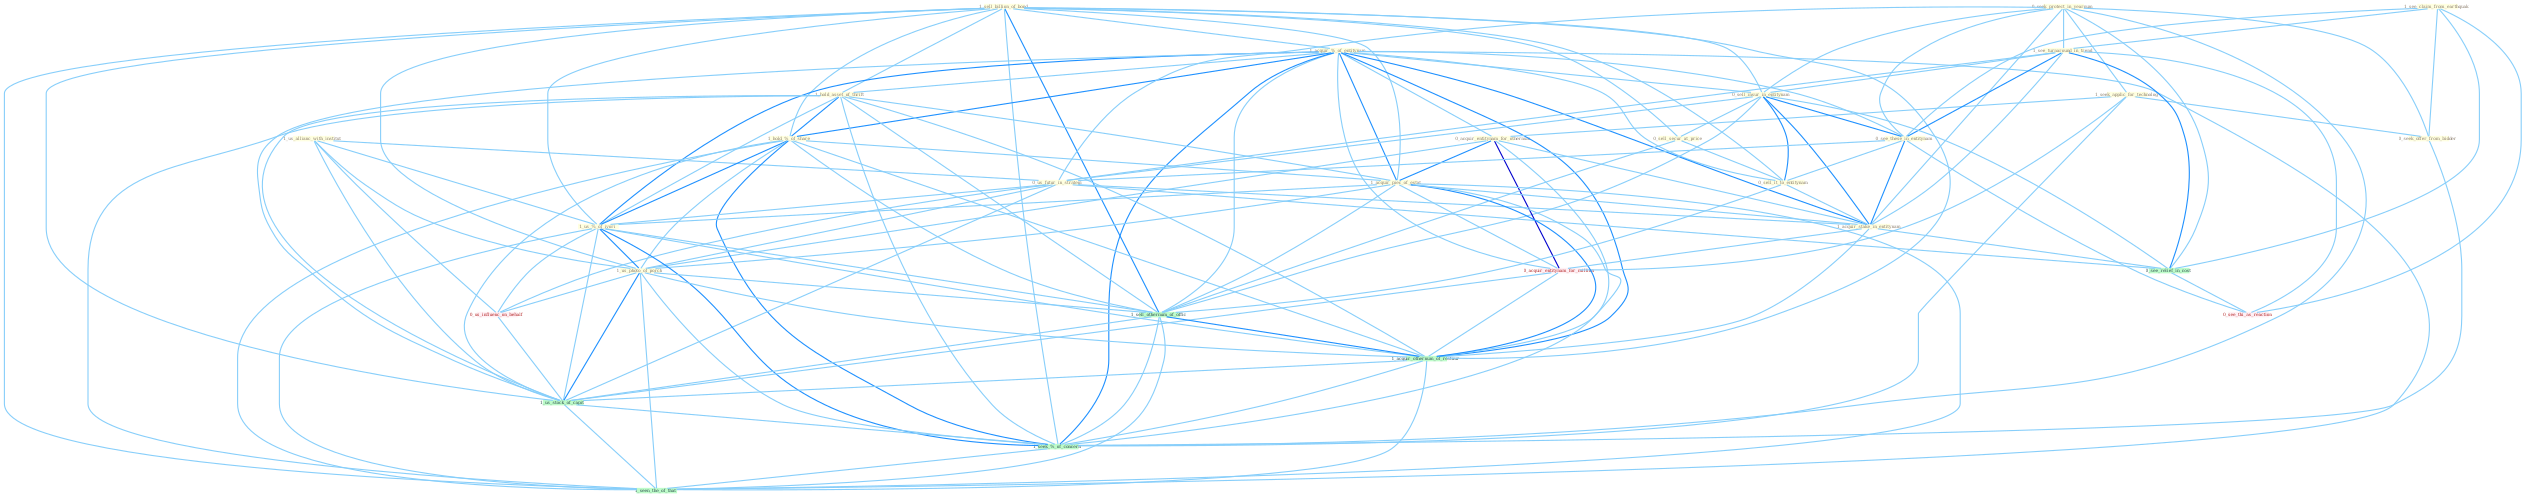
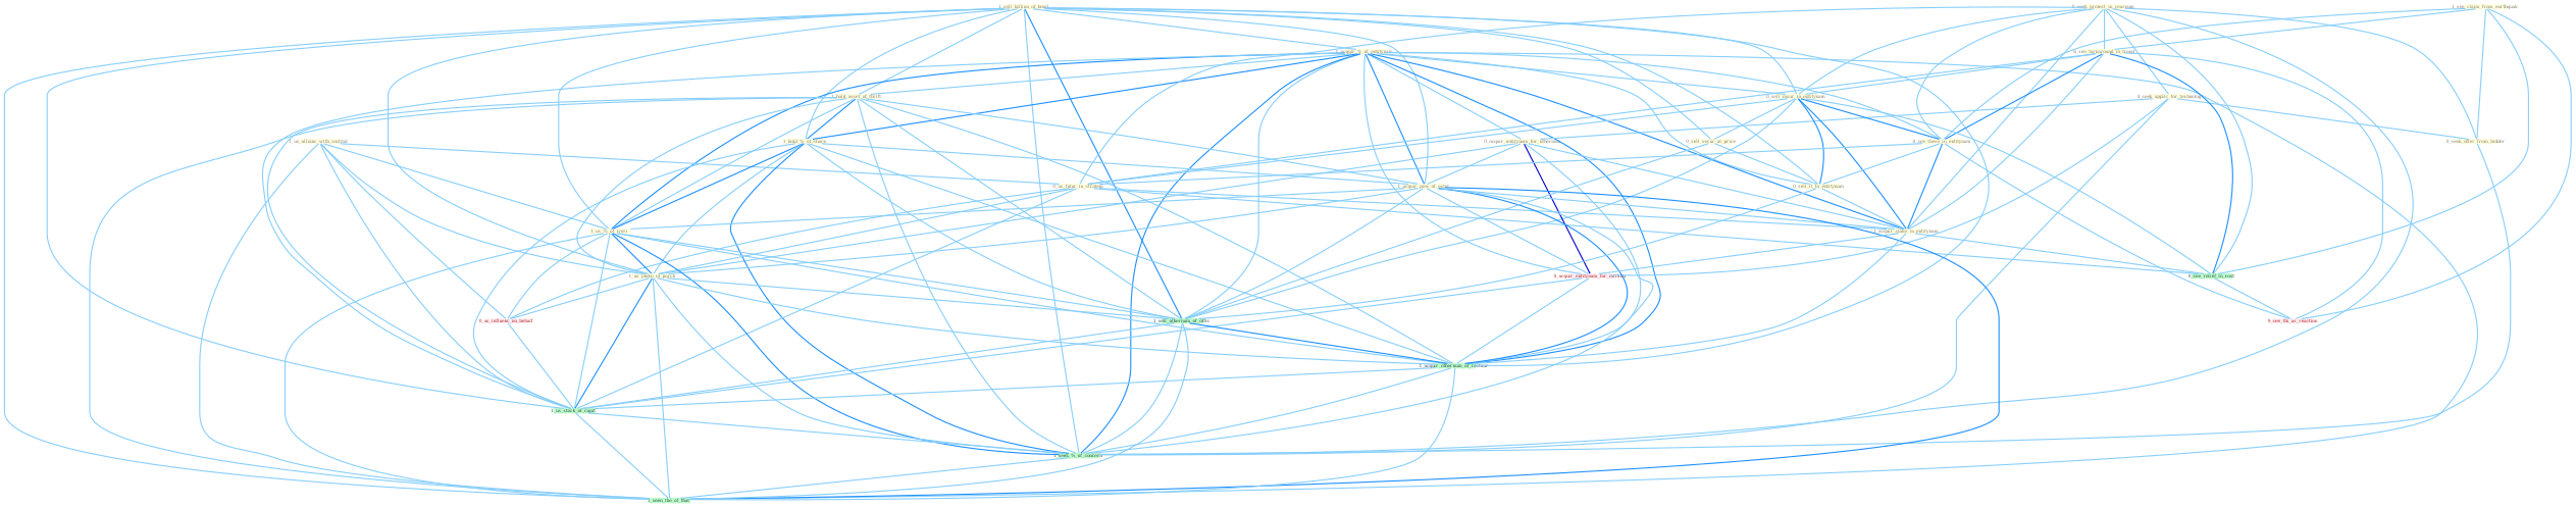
  graph {
    node [color="#ffffe0" fixedsize=true fontcolor="#8b7d6b" fontsize=4 shape=polygon style=filled]
    edge [color="#87cefa" w=1]
    "1_see_claim_from_earthquak " [height=.06 width=.5]
    "1_sell_billion_of_bond " [height=.06 width=.5]
    "1_acquir_%_of_entitynam " [height=.06 width=.5]
    "0_seek_protect_in_yearnum " [height=.06 width=.5]
-   "1_seek_applic_for_technolog " [height=.06 width=.5]
+   "1_seek_applic_for_technolog " [height=.06 width=.5 label="4_seek_applic_for_technolog"]
    "1_hold_asset_of_thrift " [height=.06 width=.5]
-   "1_see_turnaround_in_trend " [height=.06 width=.5]
+   "1_see_turnaround_in_trend " [height=.06 width=.5 label="6_see_turnaround_in_trend"]
    "1_us_allianc_with_institut " [height=.06 width=.5]
    "0_sell_insur_in_entitynam " [height=.06 width=.5]
    "0_acquir_entitynam_for_othernum " [height=.06 width=.5]
    "1_hold_%_of_share " [height=.06 width=.5]
    "0_see_these_in_entitynam " [height=.06 width=.5]
    "0_seek_offer_from_bidder " [height=.06 width=.5]
    "0_us_futur_in_strategi " [height=.06 width=.5]
    "1_acquir_piec_of_estat " [height=.06 width=.5]
    "0_sell_secur_at_price " [height=.06 width=.5]
    "0_sell_it_to_entitynam " [height=.06 width=.5]
    "1_us_%_of_ivori " [height=.06 width=.5]
    "1_acquir_stake_in_entitynam " [height=.06 width=.5]
    "1_us_photo_of_porch " [height=.06 width=.5]
    "0_acquir_entitynam_for_million " [color="#fff0f5" fontcolor="#b22222" height=.06 width=.5]
    "0_us_influenc_on_behalf " [color="#fff0f5" fontcolor="#b22222" height=.06 width=.5]
-   "0_see_thi_as_reaction " [color="#fff0f5" fontcolor="#b22222" height=.06 width=.5]
+   "0_see_thi_as_reaction " [color="#fff0f5" fontcolor="#b22222" height=.06 width=.5 label="9_see_thi_as_reaction"]
    "0_see_relief_in_cost " [color="#BDFCC9" fontcolor="#2f4f4f" height=.06 width=.5]
    "1_sell_othernum_of_offic " [color="#BDFCC9" fontcolor="#2f4f4f" height=.06 width=.5]
    "1_acquir_othernum_of_restaur " [color="#BDFCC9" fontcolor="#2f4f4f" height=.06 width=.5]
    "1_us_stock_of_capit " [color="#BDFCC9" fontcolor="#2f4f4f" height=.06 width=.5]
    "1_seek_%_of_concern " [color="#BDFCC9" fontcolor="#2f4f4f" height=.06 width=.5]
    "1_seen_the_of_that " [color="#BDFCC9" fontcolor="#2f4f4f" height=.06 width=.5]
    subgraph sub_1 {
      "1_see_claim_from_earthquak "
      "1_sell_billion_of_bond "
      "1_acquir_%_of_entitynam "
      "0_seek_protect_in_yearnum "
      "1_seek_applic_for_technolog "
      "1_hold_asset_of_thrift "
      "1_see_turnaround_in_trend "
      "1_us_allianc_with_institut "
      "0_sell_insur_in_entitynam "
      "0_acquir_entitynam_for_othernum "
      "1_hold_%_of_share "
      "0_see_these_in_entitynam "
      "0_seek_offer_from_bidder "
      "0_us_futur_in_strategi "
      "1_acquir_piec_of_estat "
      "0_sell_secur_at_price "
      "0_sell_it_to_entitynam "
      "1_us_%_of_ivori "
      "1_acquir_stake_in_entitynam "
      "1_us_photo_of_porch "
    }
    subgraph sub_2 {
      "0_acquir_entitynam_for_million "
      "0_us_influenc_on_behalf "
      "0_see_thi_as_reaction "
    }
    "1_see_claim_from_earthquak " -- "1_see_turnaround_in_trend "
    "1_see_claim_from_earthquak " -- "0_see_these_in_entitynam "
    "1_see_claim_from_earthquak " -- "0_seek_offer_from_bidder "
    "1_see_claim_from_earthquak " -- "0_see_thi_as_reaction "
    "1_see_claim_from_earthquak " -- "0_see_relief_in_cost "
    "1_sell_billion_of_bond " -- "1_acquir_%_of_entitynam "
    "1_sell_billion_of_bond " -- "1_hold_asset_of_thrift "
    "1_sell_billion_of_bond " -- "0_sell_insur_in_entitynam "
    "1_sell_billion_of_bond " -- "1_hold_%_of_share "
    "1_sell_billion_of_bond " -- "1_acquir_piec_of_estat "
    "1_sell_billion_of_bond " -- "0_sell_secur_at_price "
    "1_sell_billion_of_bond " -- "0_sell_it_to_entitynam "
    "1_sell_billion_of_bond " -- "1_us_%_of_ivori "
    "1_sell_billion_of_bond " -- "1_us_photo_of_porch "
    "1_sell_billion_of_bond " -- "1_sell_othernum_of_offic " [color="#1e90ff" w=2]
    "1_sell_billion_of_bond " -- "1_acquir_othernum_of_restaur "
    "1_sell_billion_of_bond " -- "1_us_stock_of_capit "
    "1_sell_billion_of_bond " -- "1_seek_%_of_concern "
    "1_sell_billion_of_bond " -- "1_seen_the_of_that "
    "1_acquir_%_of_entitynam " -- "1_hold_asset_of_thrift "
    "1_acquir_%_of_entitynam " -- "0_sell_insur_in_entitynam "
    "1_acquir_%_of_entitynam " -- "0_acquir_entitynam_for_othernum "
    "1_acquir_%_of_entitynam " -- "1_hold_%_of_share " [color="#1e90ff" w=2]
    "1_acquir_%_of_entitynam " -- "0_see_these_in_entitynam "
    "1_acquir_%_of_entitynam " -- "1_acquir_piec_of_estat " [color="#1e90ff" w=2]
    "1_acquir_%_of_entitynam " -- "0_sell_it_to_entitynam "
    "1_acquir_%_of_entitynam " -- "1_us_%_of_ivori " [color="#1e90ff" w=2]
    "1_acquir_%_of_entitynam " -- "1_acquir_stake_in_entitynam " [color="#1e90ff" w=2]
    "1_acquir_%_of_entitynam " -- "0_acquir_entitynam_for_million "
    "1_acquir_%_of_entitynam " -- "1_sell_othernum_of_offic "
    "1_acquir_%_of_entitynam " -- "1_acquir_othernum_of_restaur " [color="#1e90ff" w=2]
    "1_acquir_%_of_entitynam " -- "1_us_stock_of_capit "
    "1_acquir_%_of_entitynam " -- "1_seek_%_of_concern " [color="#1e90ff" w=2]
    "1_acquir_%_of_entitynam " -- "1_seen_the_of_that "
    "0_seek_protect_in_yearnum " -- "1_seek_applic_for_technolog "
    "0_seek_protect_in_yearnum " -- "1_see_turnaround_in_trend "
    "0_seek_protect_in_yearnum " -- "0_sell_insur_in_entitynam "
    "0_seek_protect_in_yearnum " -- "0_see_these_in_entitynam "
    "0_seek_protect_in_yearnum " -- "0_seek_offer_from_bidder "
    "0_seek_protect_in_yearnum " -- "0_us_futur_in_strategi "
    "0_seek_protect_in_yearnum " -- "1_acquir_stake_in_entitynam "
    "0_seek_protect_in_yearnum " -- "0_see_relief_in_cost "
    "0_seek_protect_in_yearnum " -- "1_seek_%_of_concern "
    "1_seek_applic_for_technolog " -- "0_acquir_entitynam_for_othernum "
    "1_seek_applic_for_technolog " -- "0_seek_offer_from_bidder "
    "1_seek_applic_for_technolog " -- "0_acquir_entitynam_for_million "
    "1_seek_applic_for_technolog " -- "1_seek_%_of_concern "
    "1_hold_asset_of_thrift " -- "1_hold_%_of_share " [color="#1e90ff" w=2]
    "1_hold_asset_of_thrift " -- "1_acquir_piec_of_estat "
    "1_hold_asset_of_thrift " -- "1_us_%_of_ivori "
+   "1_hold_asset_of_thrift " -- "1_us_photo_of_porch "
    "1_hold_asset_of_thrift " -- "1_sell_othernum_of_offic "
    "1_hold_asset_of_thrift " -- "1_acquir_othernum_of_restaur "
    "1_hold_asset_of_thrift " -- "1_us_stock_of_capit "
    "1_hold_asset_of_thrift " -- "1_seek_%_of_concern "
    "1_hold_asset_of_thrift " -- "1_seen_the_of_that "
    "1_see_turnaround_in_trend " -- "0_sell_insur_in_entitynam "
    "1_see_turnaround_in_trend " -- "0_see_these_in_entitynam " [color="#1e90ff" w=2]
    "1_see_turnaround_in_trend " -- "0_us_futur_in_strategi "
    "1_see_turnaround_in_trend " -- "1_acquir_stake_in_entitynam "
    "1_see_turnaround_in_trend " -- "0_see_thi_as_reaction "
    "1_see_turnaround_in_trend " -- "0_see_relief_in_cost " [color="#1e90ff" w=2]
    "1_us_allianc_with_institut " -- "0_us_futur_in_strategi "
    "1_us_allianc_with_institut " -- "1_us_%_of_ivori "
    "1_us_allianc_with_institut " -- "1_us_photo_of_porch "
    "1_us_allianc_with_institut " -- "0_us_influenc_on_behalf "
    "1_us_allianc_with_institut " -- "1_us_stock_of_capit "
    "0_sell_insur_in_entitynam " -- "0_see_these_in_entitynam " [color="#1e90ff" w=2]
    "0_sell_insur_in_entitynam " -- "0_us_futur_in_strategi "
    "0_sell_insur_in_entitynam " -- "0_sell_secur_at_price "
    "0_sell_insur_in_entitynam " -- "0_sell_it_to_entitynam " [color="#1e90ff" w=2]
    "0_sell_insur_in_entitynam " -- "1_acquir_stake_in_entitynam " [color="#1e90ff" w=2]
    "0_sell_insur_in_entitynam " -- "0_see_relief_in_cost "
    "0_sell_insur_in_entitynam " -- "1_sell_othernum_of_offic "
-   "0_acquir_entitynam_for_othernum " -- "1_acquir_piec_of_estat " [color="#1e90ff"]
+   "0_acquir_entitynam_for_othernum " -- "1_acquir_piec_of_estat "
    "0_acquir_entitynam_for_othernum " -- "1_acquir_stake_in_entitynam "
    "0_acquir_entitynam_for_othernum " -- "1_us_photo_of_porch "
    "0_acquir_entitynam_for_othernum " -- "0_acquir_entitynam_for_million " [color="#0000cd" w=3]
    "0_acquir_entitynam_for_othernum " -- "1_acquir_othernum_of_restaur "
    "1_hold_%_of_share " -- "1_acquir_piec_of_estat "
    "1_hold_%_of_share " -- "1_us_%_of_ivori " [color="#1e90ff" w=2]
    "1_hold_%_of_share " -- "1_us_photo_of_porch "
    "1_hold_%_of_share " -- "1_sell_othernum_of_offic "
    "1_hold_%_of_share " -- "1_acquir_othernum_of_restaur "
    "1_hold_%_of_share " -- "1_us_stock_of_capit "
    "1_hold_%_of_share " -- "1_seek_%_of_concern " [color="#1e90ff" w=2]
-   "1_hold_%_of_share " -- "1_seen_the_of_that "
+   "1_us_allianc_with_institut " -- "1_seen_the_of_that "
    "0_see_these_in_entitynam " -- "0_us_futur_in_strategi "
    "0_see_these_in_entitynam " -- "0_sell_it_to_entitynam "
    "0_see_these_in_entitynam " -- "1_acquir_stake_in_entitynam " [color="#1e90ff" w=2]
    "0_see_these_in_entitynam " -- "0_see_thi_as_reaction "
    "0_seek_offer_from_bidder " -- "1_seek_%_of_concern "
-   "0_us_futur_in_strategi " -- "1_us_%_of_ivori "
    "0_us_futur_in_strategi " -- "1_acquir_stake_in_entitynam "
    "0_us_futur_in_strategi " -- "1_us_photo_of_porch "
    "0_us_futur_in_strategi " -- "0_us_influenc_on_behalf "
    "0_us_futur_in_strategi " -- "0_see_relief_in_cost "
    "0_us_futur_in_strategi " -- "1_us_stock_of_capit "
    "1_acquir_piec_of_estat " -- "1_us_%_of_ivori "
    "1_acquir_piec_of_estat " -- "1_acquir_stake_in_entitynam "
    "1_acquir_piec_of_estat " -- "1_us_photo_of_porch "
    "1_acquir_piec_of_estat " -- "0_acquir_entitynam_for_million "
    "1_acquir_piec_of_estat " -- "1_sell_othernum_of_offic "
    "1_acquir_piec_of_estat " -- "1_acquir_othernum_of_restaur " [color="#1e90ff" w=2]
    "1_acquir_piec_of_estat " -- "1_seek_%_of_concern "
-   "1_acquir_piec_of_estat " -- "1_seen_the_of_that "
+   "1_acquir_piec_of_estat " -- "1_seen_the_of_that " [color="#1e90ff"]
    "0_sell_secur_at_price " -- "0_sell_it_to_entitynam "
    "0_sell_secur_at_price " -- "1_sell_othernum_of_offic "
    "0_sell_it_to_entitynam " -- "1_acquir_stake_in_entitynam "
    "0_sell_it_to_entitynam " -- "1_sell_othernum_of_offic "
    "1_us_%_of_ivori " -- "1_us_photo_of_porch " [color="#1e90ff" w=2]
    "1_us_%_of_ivori " -- "0_us_influenc_on_behalf "
    "1_us_%_of_ivori " -- "1_sell_othernum_of_offic "
    "1_us_%_of_ivori " -- "1_acquir_othernum_of_restaur "
    "1_us_%_of_ivori " -- "1_us_stock_of_capit " [w=2]
    "1_us_%_of_ivori " -- "1_seek_%_of_concern " [color="#1e90ff" w=2]
    "1_us_%_of_ivori " -- "1_seen_the_of_that "
    "1_acquir_stake_in_entitynam " -- "0_acquir_entitynam_for_million "
    "1_acquir_stake_in_entitynam " -- "0_see_relief_in_cost "
    "1_acquir_stake_in_entitynam " -- "1_acquir_othernum_of_restaur "
    "1_us_photo_of_porch " -- "0_us_influenc_on_behalf "
    "1_us_photo_of_porch " -- "1_sell_othernum_of_offic "
    "1_us_photo_of_porch " -- "1_acquir_othernum_of_restaur "
    "1_us_photo_of_porch " -- "1_us_stock_of_capit " [color="#1e90ff" w=2]
    "1_us_photo_of_porch " -- "1_seek_%_of_concern "
    "1_us_photo_of_porch " -- "1_seen_the_of_that "
    "0_acquir_entitynam_for_million " -- "1_acquir_othernum_of_restaur "
    "0_acquir_entitynam_for_million " -- "1_us_stock_of_capit "
    "0_us_influenc_on_behalf " -- "1_us_stock_of_capit "
    "0_see_relief_in_cost " -- "0_see_thi_as_reaction "
    "1_sell_othernum_of_offic " -- "1_acquir_othernum_of_restaur " [color="#1e90ff" w=2]
    "1_sell_othernum_of_offic " -- "1_us_stock_of_capit "
    "1_sell_othernum_of_offic " -- "1_seek_%_of_concern "
    "1_sell_othernum_of_offic " -- "1_seen_the_of_that "
    "1_acquir_othernum_of_restaur " -- "1_us_stock_of_capit "
    "1_acquir_othernum_of_restaur " -- "1_seek_%_of_concern "
    "1_acquir_othernum_of_restaur " -- "1_seen_the_of_that "
    "1_us_stock_of_capit " -- "1_seek_%_of_concern "
    "1_us_stock_of_capit " -- "1_seen_the_of_that "
    "1_seek_%_of_concern " -- "1_seen_the_of_that "
  }
